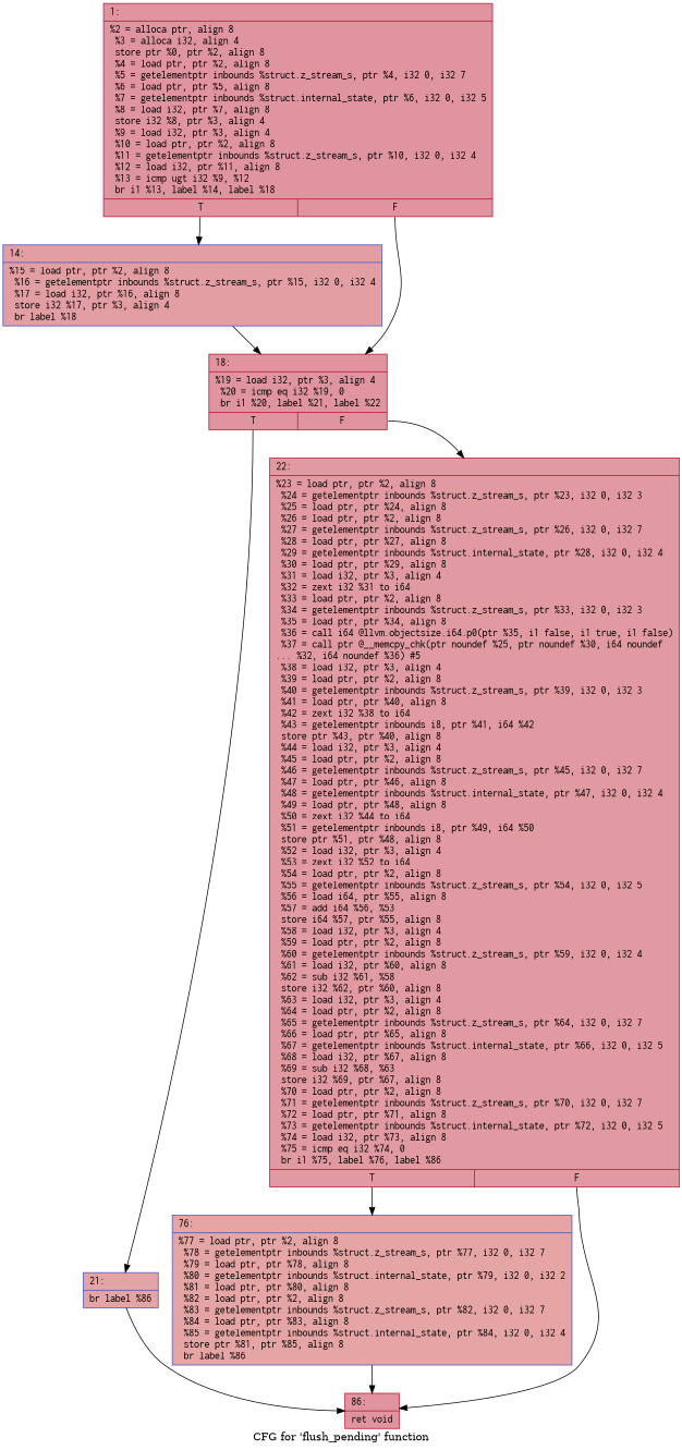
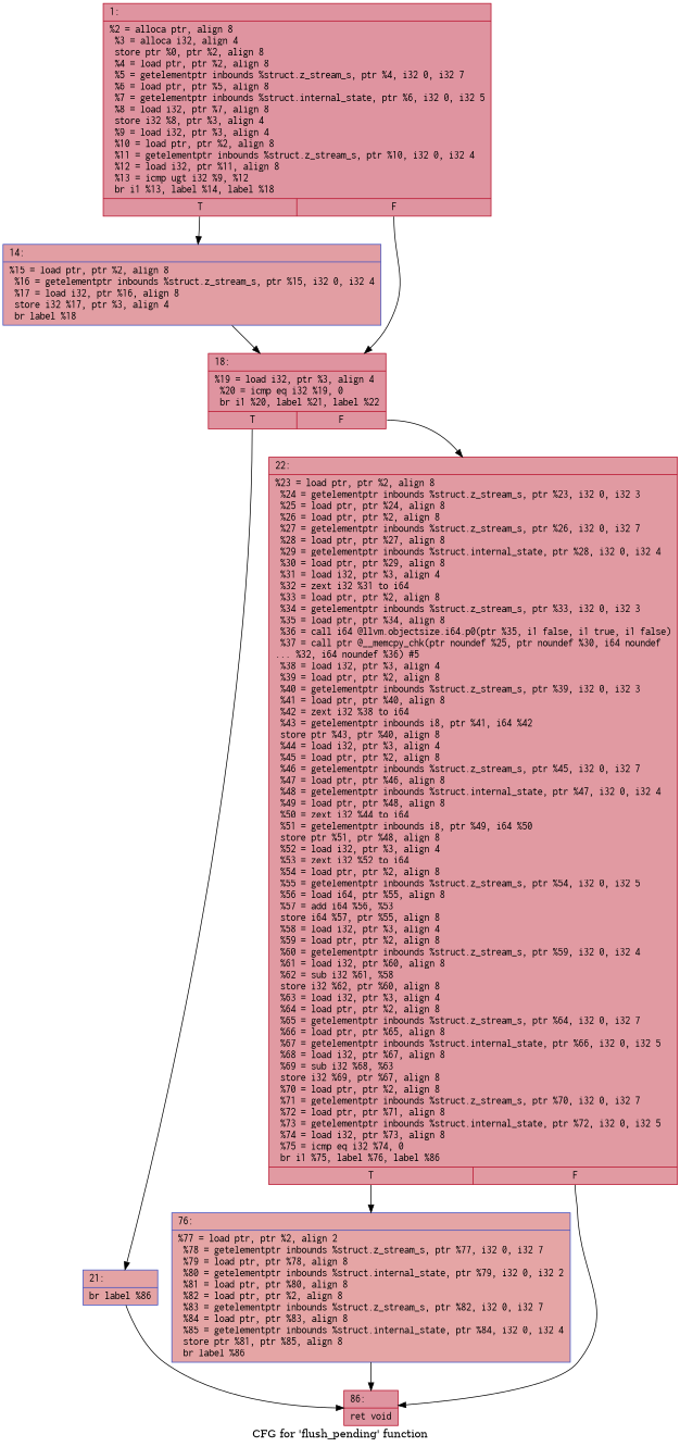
  digraph {
    label="CFG for 'flush_pending' function"
    node [color="#b70d28ff" fillcolor="#b70d2870" fontname=Courier shape=record style=filled]
    n1 [label="{1:\l|  %2 = alloca ptr, align 8\l  %3 = alloca i32, align 4\l  store ptr %0, ptr %2, align 8\l  %4 = load ptr, ptr %2, align 8\l  %5 = getelementptr inbounds %struct.z_stream_s, ptr %4, i32 0, i32 7\l  %6 = load ptr, ptr %5, align 8\l  %7 = getelementptr inbounds %struct.internal_state, ptr %6, i32 0, i32 5\l  %8 = load i32, ptr %7, align 8\l  store i32 %8, ptr %3, align 4\l  %9 = load i32, ptr %3, align 4\l  %10 = load ptr, ptr %2, align 8\l  %11 = getelementptr inbounds %struct.z_stream_s, ptr %10, i32 0, i32 4\l  %12 = load i32, ptr %11, align 8\l  %13 = icmp ugt i32 %9, %12\l  br i1 %13, label %14, label %18\l|{<s0>T|<s1>F}}"]
    n2 [color="#3d50c3ff" fillcolor="#be242e70" label="{14:\l|  %15 = load ptr, ptr %2, align 8\l  %16 = getelementptr inbounds %struct.z_stream_s, ptr %15, i32 0, i32 4\l  %17 = load i32, ptr %16, align 8\l  store i32 %17, ptr %3, align 4\l  br label %18\l}"]
    n3 [label="{18:\l|  %19 = load i32, ptr %3, align 4\l  %20 = icmp eq i32 %19, 0\l  br i1 %20, label %21, label %22\l|{<s0>T|<s1>F}}"]
    n4 [color="#3d50c3ff" fillcolor="#c32e3170" label="{21:\l|  br label %86\l}"]
    n5 [fillcolor="#bb1b2c70" label="{22:\l|  %23 = load ptr, ptr %2, align 8\l  %24 = getelementptr inbounds %struct.z_stream_s, ptr %23, i32 0, i32 3\l  %25 = load ptr, ptr %24, align 8\l  %26 = load ptr, ptr %2, align 8\l  %27 = getelementptr inbounds %struct.z_stream_s, ptr %26, i32 0, i32 7\l  %28 = load ptr, ptr %27, align 8\l  %29 = getelementptr inbounds %struct.internal_state, ptr %28, i32 0, i32 4\l  %30 = load ptr, ptr %29, align 8\l  %31 = load i32, ptr %3, align 4\l  %32 = zext i32 %31 to i64\l  %33 = load ptr, ptr %2, align 8\l  %34 = getelementptr inbounds %struct.z_stream_s, ptr %33, i32 0, i32 3\l  %35 = load ptr, ptr %34, align 8\l  %36 = call i64 @llvm.objectsize.i64.p0(ptr %35, i1 false, i1 true, i1 false)\l  %37 = call ptr @__memcpy_chk(ptr noundef %25, ptr noundef %30, i64 noundef\l... %32, i64 noundef %36) #5\l  %38 = load i32, ptr %3, align 4\l  %39 = load ptr, ptr %2, align 8\l  %40 = getelementptr inbounds %struct.z_stream_s, ptr %39, i32 0, i32 3\l  %41 = load ptr, ptr %40, align 8\l  %42 = zext i32 %38 to i64\l  %43 = getelementptr inbounds i8, ptr %41, i64 %42\l  store ptr %43, ptr %40, align 8\l  %44 = load i32, ptr %3, align 4\l  %45 = load ptr, ptr %2, align 8\l  %46 = getelementptr inbounds %struct.z_stream_s, ptr %45, i32 0, i32 7\l  %47 = load ptr, ptr %46, align 8\l  %48 = getelementptr inbounds %struct.internal_state, ptr %47, i32 0, i32 4\l  %49 = load ptr, ptr %48, align 8\l  %50 = zext i32 %44 to i64\l  %51 = getelementptr inbounds i8, ptr %49, i64 %50\l  store ptr %51, ptr %48, align 8\l  %52 = load i32, ptr %3, align 4\l  %53 = zext i32 %52 to i64\l  %54 = load ptr, ptr %2, align 8\l  %55 = getelementptr inbounds %struct.z_stream_s, ptr %54, i32 0, i32 5\l  %56 = load i64, ptr %55, align 8\l  %57 = add i64 %56, %53\l  store i64 %57, ptr %55, align 8\l  %58 = load i32, ptr %3, align 4\l  %59 = load ptr, ptr %2, align 8\l  %60 = getelementptr inbounds %struct.z_stream_s, ptr %59, i32 0, i32 4\l  %61 = load i32, ptr %60, align 8\l  %62 = sub i32 %61, %58\l  store i32 %62, ptr %60, align 8\l  %63 = load i32, ptr %3, align 4\l  %64 = load ptr, ptr %2, align 8\l  %65 = getelementptr inbounds %struct.z_stream_s, ptr %64, i32 0, i32 7\l  %66 = load ptr, ptr %65, align 8\l  %67 = getelementptr inbounds %struct.internal_state, ptr %66, i32 0, i32 5\l  %68 = load i32, ptr %67, align 8\l  %69 = sub i32 %68, %63\l  store i32 %69, ptr %67, align 8\l  %70 = load ptr, ptr %2, align 8\l  %71 = getelementptr inbounds %struct.z_stream_s, ptr %70, i32 0, i32 7\l  %72 = load ptr, ptr %71, align 8\l  %73 = getelementptr inbounds %struct.internal_state, ptr %72, i32 0, i32 5\l  %74 = load i32, ptr %73, align 8\l  %75 = icmp eq i32 %74, 0\l  br i1 %75, label %76, label %86\l|{<s0>T|<s1>F}}"]
    n6 [label="{86:\l|  ret void\l}"]
-   n7 [color="#3d50c3ff" fillcolor="#c5333470" label="{76:\l|  %77 = load ptr, ptr %2, align 8\l  %78 = getelementptr inbounds %struct.z_stream_s, ptr %77, i32 0, i32 7\l  %79 = load ptr, ptr %78, align 8\l  %80 = getelementptr inbounds %struct.internal_state, ptr %79, i32 0, i32 2\l  %81 = load ptr, ptr %80, align 8\l  %82 = load ptr, ptr %2, align 8\l  %83 = getelementptr inbounds %struct.z_stream_s, ptr %82, i32 0, i32 7\l  %84 = load ptr, ptr %83, align 8\l  %85 = getelementptr inbounds %struct.internal_state, ptr %84, i32 0, i32 4\l  store ptr %81, ptr %85, align 8\l  br label %86\l}"]
+   n7 [color="#3d50c3ff" fillcolor="#c5333470" label="{76:\l|  %77 = load ptr, ptr %2, align 2\l  %78 = getelementptr inbounds %struct.z_stream_s, ptr %77, i32 0, i32 7\l  %79 = load ptr, ptr %78, align 8\l  %80 = getelementptr inbounds %struct.internal_state, ptr %79, i32 0, i32 2\l  %81 = load ptr, ptr %80, align 8\l  %82 = load ptr, ptr %2, align 8\l  %83 = getelementptr inbounds %struct.z_stream_s, ptr %82, i32 0, i32 7\l  %84 = load ptr, ptr %83, align 8\l  %85 = getelementptr inbounds %struct.internal_state, ptr %84, i32 0, i32 4\l  store ptr %81, ptr %85, align 8\l  br label %86\l}"]
    n1 -> n2 [tailport=s0]
    n1 -> n3 [tailport=s1]
    n2 -> n3
    n3 -> n4 [tailport=s0]
    n3 -> n5 [tailport=s1]
    n4 -> n6
    n5 -> n6 [tailport=s1]
    n5 -> n7 [tailport=s0]
    n7 -> n6
  }
